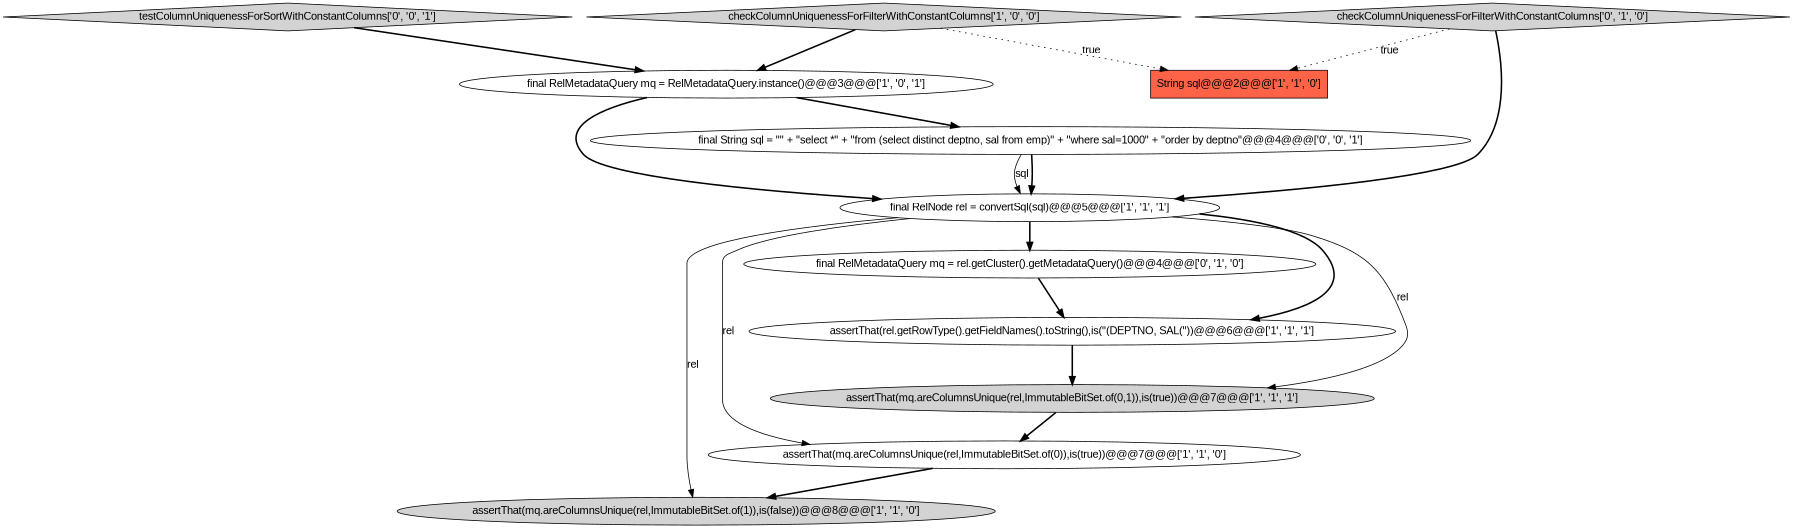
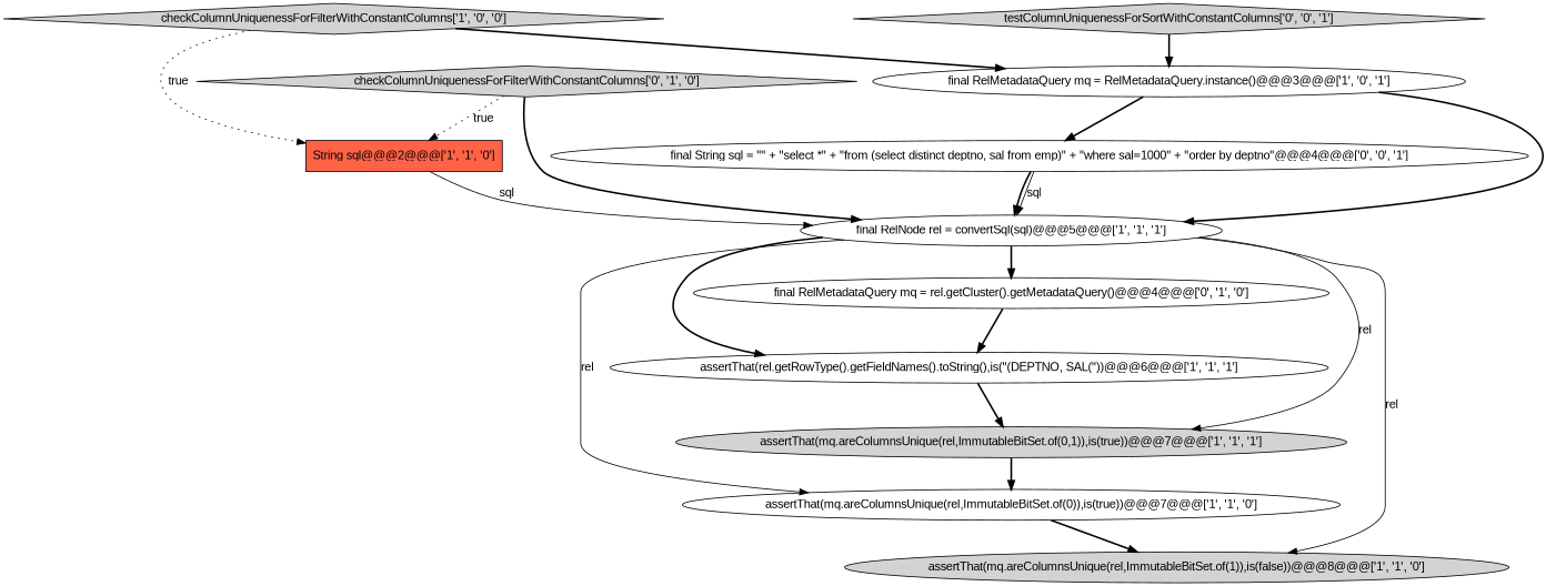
  digraph {
    fontname="Liberation Sans"
    node [fillcolor=white shape=ellipse style=filled fontname="Liberation Sans"]
    edge [style=bold fontname="Liberation Sans"]
    n1 [fillcolor=lightgray label="testColumnUniquenessForSortWithConstantColumns['0', '0', '1']" shape=diamond]
    n2 [label="final RelMetadataQuery mq = RelMetadataQuery.instance()@@@3@@@['1', '0', '1']"]
    n3 [label="final RelMetadataQuery mq = rel.getCluster().getMetadataQuery()@@@4@@@['0', '1', '0']"]
    n4 [label="assertThat(rel.getRowType().getFieldNames().toString(),is(\"(DEPTNO, SAL(\"))@@@6@@@['1', '1', '1']"]
    n5 [fillcolor=lightgray label="checkColumnUniquenessForFilterWithConstantColumns['0', '1', '0']" shape=diamond]
    n6 [fillcolor=tomato label="String sql@@@2@@@['1', '1', '0']" shape=box]
    n7 [label="final RelNode rel = convertSql(sql)@@@5@@@['1', '1', '1']"]
    n8 [fillcolor=lightgray label="assertThat(mq.areColumnsUnique(rel,ImmutableBitSet.of(0,1)),is(true))@@@7@@@['1', '1', '1']"]
    n9 [label="assertThat(mq.areColumnsUnique(rel,ImmutableBitSet.of(0)),is(true))@@@7@@@['1', '1', '0']"]
    n10 [label="final String sql = \"\" + \"select *\" + \"from (select distinct deptno, sal from emp)\" + \"where sal=1000\" + \"order by deptno\"@@@4@@@['0', '0', '1']"]
    n11 [fillcolor=lightgray label="checkColumnUniquenessForFilterWithConstantColumns['1', '0', '0']" shape=diamond]
    n12 [fillcolor=lightgray label="assertThat(mq.areColumnsUnique(rel,ImmutableBitSet.of(1)),is(false))@@@8@@@['1', '1', '0']"]
    n1 -> n2
    n2 -> n7
    n2 -> n10
    n3 -> n4
    n4 -> n8
    n5 -> n6 [label=true style=dotted]
    n5 -> n7
+   n6 -> n7 [label=sql style=solid]
    n7 -> n3
    n7 -> n4
    n7 -> n8 [label=rel style=solid]
    n7 -> n9 [label=rel style=solid]
    n7 -> n12 [label=rel style=solid]
    n8 -> n9
    n9 -> n12
    n10 -> n7
    n10 -> n7 [label=sql style=solid]
    n11 -> n2
    n11 -> n6 [label=true style=dotted]
  }
